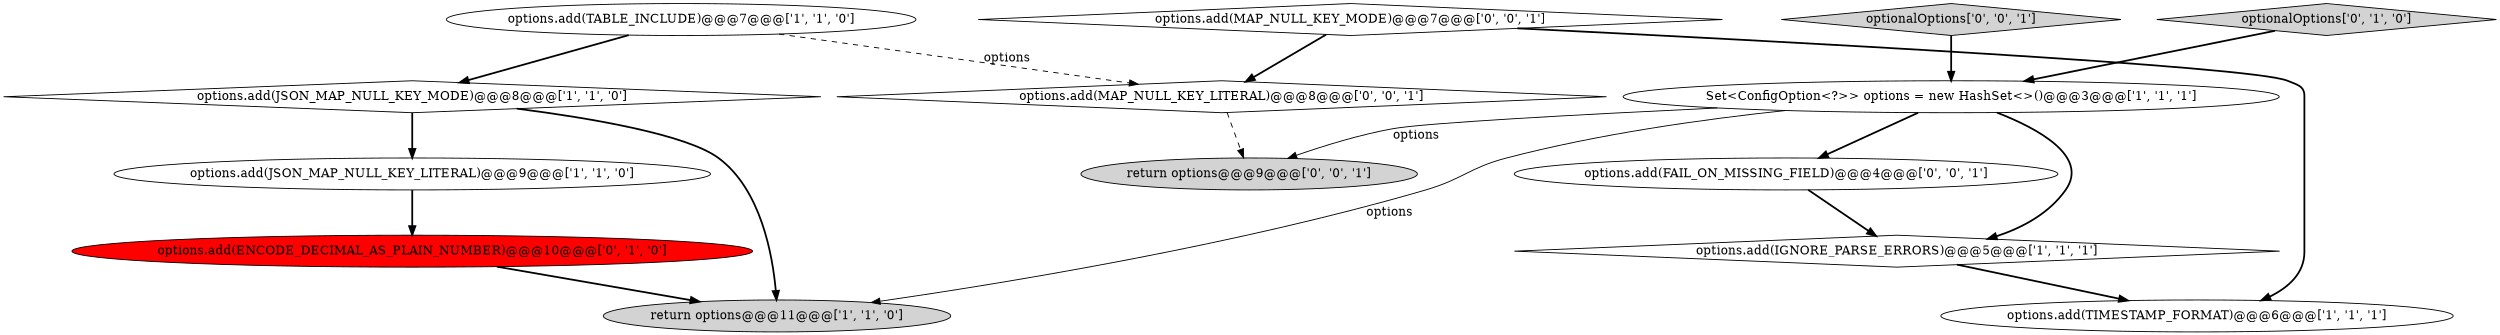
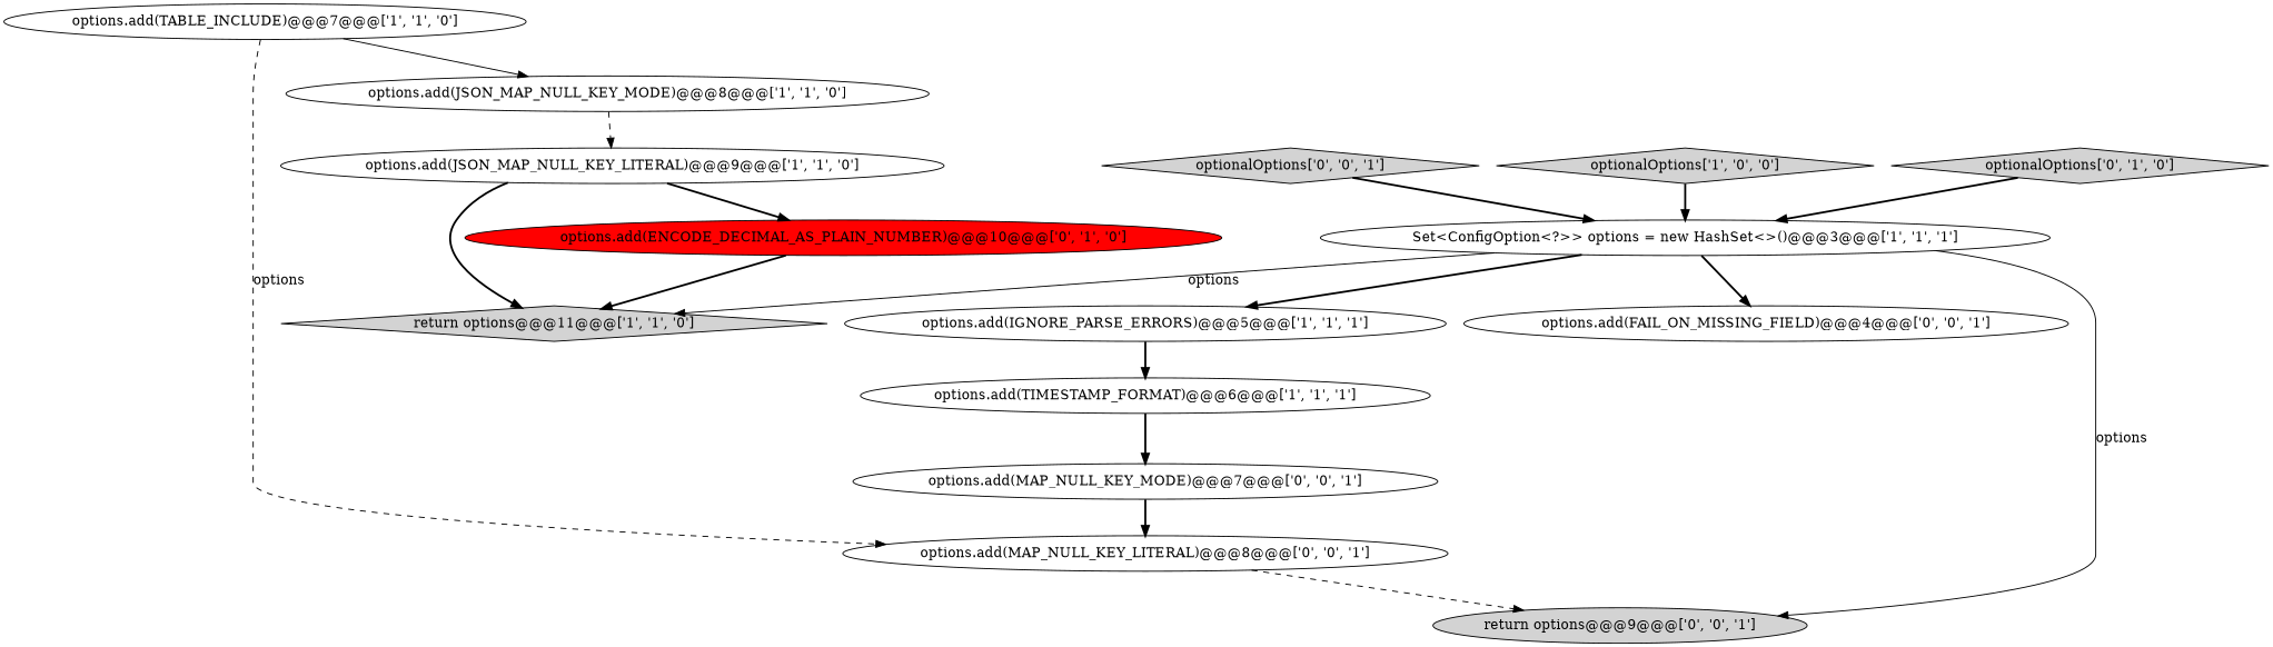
  digraph {
    node [fillcolor=white shape=ellipse style=filled]
    edge [style=bold]
-   n1 [fillcolor=lightgray label="return options@@@11@@@['1', '1', '0']"]
-   n2 [label="options.add(IGNORE_PARSE_ERRORS)@@@5@@@['1', '1', '1']" shape=diamond]
+   n1 [fillcolor=lightgray label="return options@@@11@@@['1', '1', '0']" shape=diamond]
+   n2 [label="options.add(IGNORE_PARSE_ERRORS)@@@5@@@['1', '1', '1']"]
    n3 [label="options.add(TIMESTAMP_FORMAT)@@@6@@@['1', '1', '1']"]
-   n4 [label="options.add(MAP_NULL_KEY_MODE)@@@7@@@['0', '0', '1']" shape=diamond]
+   n4 [label="options.add(MAP_NULL_KEY_MODE)@@@7@@@['0', '0', '1']"]
    n5 [fillcolor=lightgray label="optionalOptions['0', '0', '1']" shape=diamond]
    n6 [label="Set<ConfigOption<?>> options = new HashSet<>()@@@3@@@['1', '1', '1']"]
    n7 [label="options.add(FAIL_ON_MISSING_FIELD)@@@4@@@['0', '0', '1']"]
    n8 [fillcolor=lightgray label="return options@@@9@@@['0', '0', '1']"]
+   n9 [fillcolor=lightgray label="optionalOptions['1', '0', '0']" shape=diamond]
    n10 [label="options.add(JSON_MAP_NULL_KEY_LITERAL)@@@9@@@['1', '1', '0']"]
    n11 [fillcolor=red label="options.add(ENCODE_DECIMAL_AS_PLAIN_NUMBER)@@@10@@@['0', '1', '0']"]
-   n12 [label="options.add(MAP_NULL_KEY_LITERAL)@@@8@@@['0', '0', '1']" shape=diamond]
+   n12 [label="options.add(MAP_NULL_KEY_LITERAL)@@@8@@@['0', '0', '1']"]
    n13 [label="options.add(TABLE_INCLUDE)@@@7@@@['1', '1', '0']"]
-   n14 [label="options.add(JSON_MAP_NULL_KEY_MODE)@@@8@@@['1', '1', '0']" shape=diamond]
+   n14 [label="options.add(JSON_MAP_NULL_KEY_MODE)@@@8@@@['1', '1', '0']"]
    n15 [fillcolor=lightgray label="optionalOptions['0', '1', '0']" shape=diamond]
    n2 -> n3
-   n4 -> n3
+   n3 -> n4
    n4 -> n12
    n5 -> n6
    n6 -> n1 [label=options style=solid]
    n6 -> n2
    n6 -> n7
    n6 -> n8 [label=options style=solid]
-   n7 -> n2
-   n14 -> n1
+   n9 -> n6
+   n10 -> n1
    n10 -> n11
    n11 -> n1
    n12 -> n8 [style=dashed]
    n13 -> n12 [label=options style=dashed]
-   n13 -> n14
-   n14 -> n10
+   n13 -> n14 [style=solid]
+   n14 -> n10 [style=dashed]
    n15 -> n6
  }
